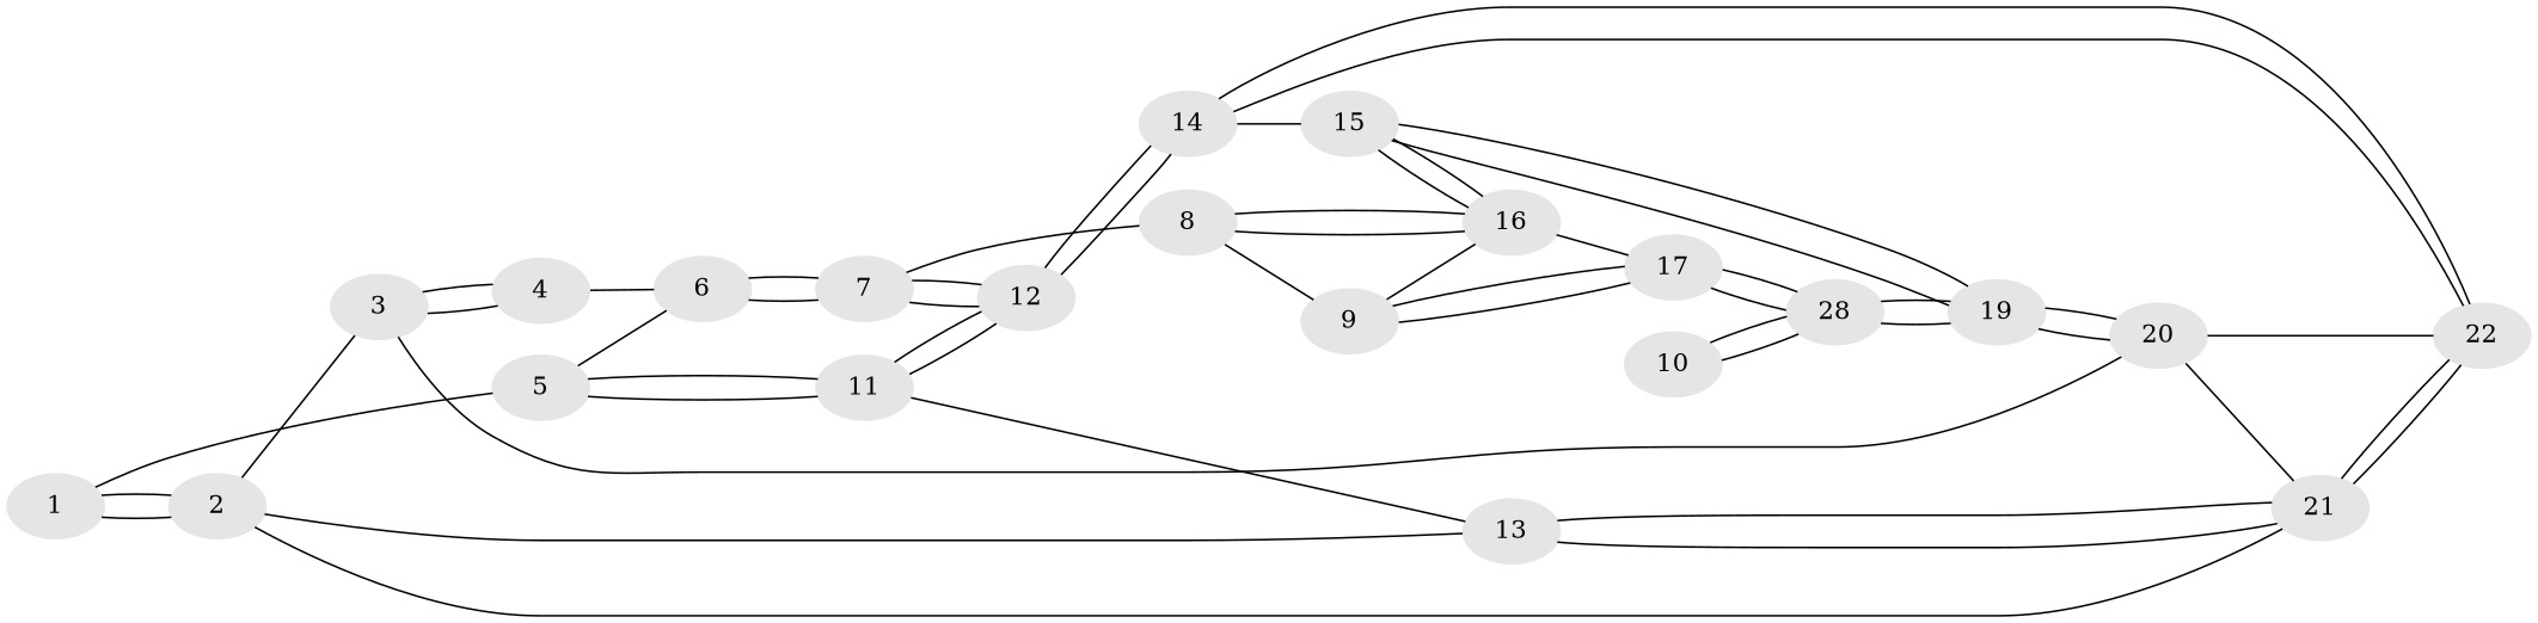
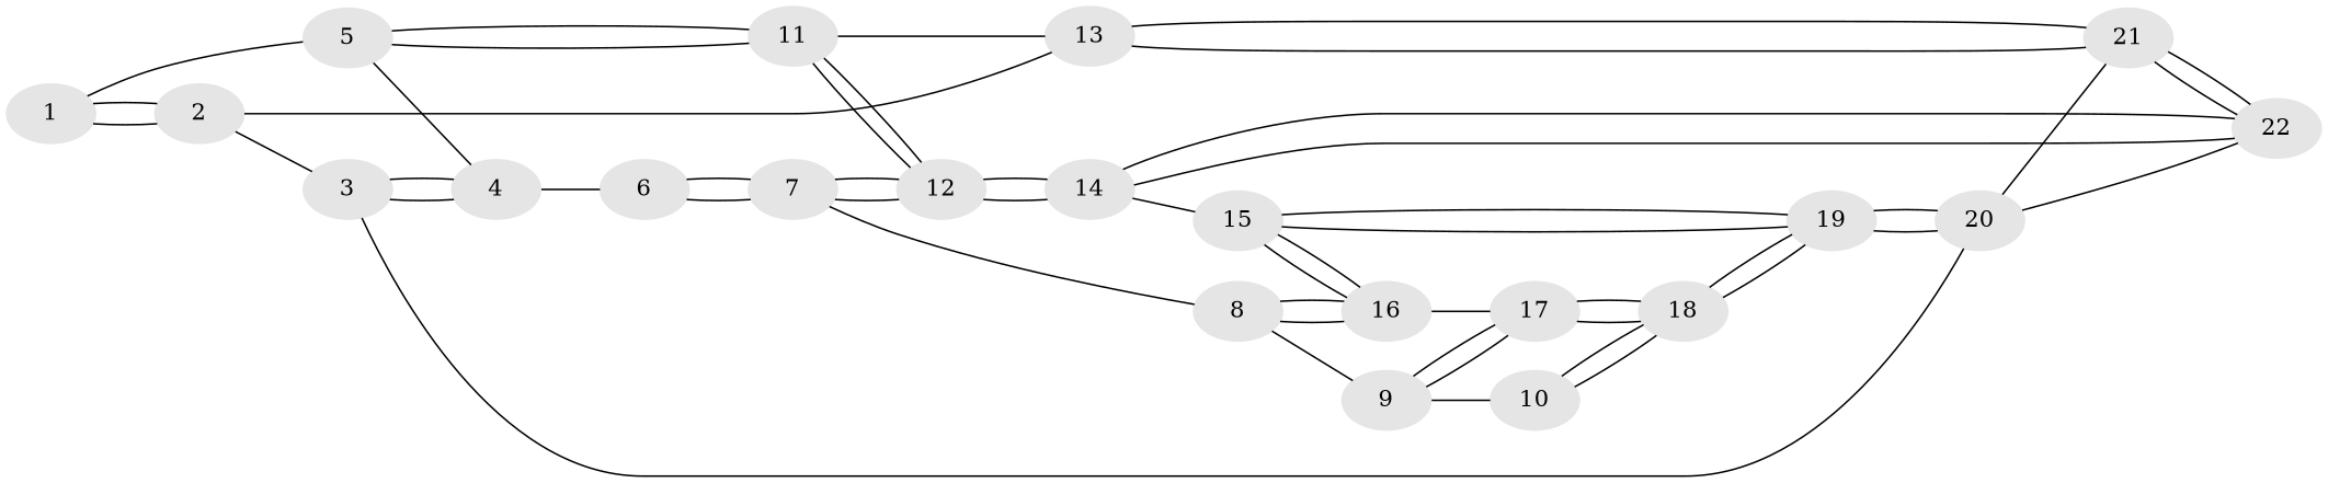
  graph {
    rankdir=LR
    node [color=gray90 style=filled]
    1
    2
    5
    3
    13
    21
    6
    11
    4
    20
    22
    10
-   18 [label=28]
+   18
    7
    12
    8
    9
    16
    14
    17
    19
    15
    1 -- 2
    1 -- 2
    1 -- 5
    2 -- 3
    2 -- 13
-   2 -- 21
-   5 -- 6
+   5 -- 4
    5 -- 11
    5 -- 11
    3 -- 4
    3 -- 4
    3 -- 20
    13 -- 21
    13 -- 21
    21 -- 22
    21 -- 22
    6 -- 7
    6 -- 7
    11 -- 13
    11 -- 12
    11 -- 12
    4 -- 6
    20 -- 21
    20 -- 22
    10 -- 18
    10 -- 18
    18 -- 19
    18 -- 19
    7 -- 12
    7 -- 12
    7 -- 8
    12 -- 14
    12 -- 14
    8 -- 9
    8 -- 16
    8 -- 16
-   9 -- 16
+   9 -- 10
    9 -- 17
    9 -- 17
    16 -- 17
    14 -- 22
    14 -- 22
    14 -- 15
    17 -- 18
    17 -- 18
    19 -- 20
    19 -- 20
    15 -- 16
    15 -- 16
    15 -- 19
    15 -- 19
  }
